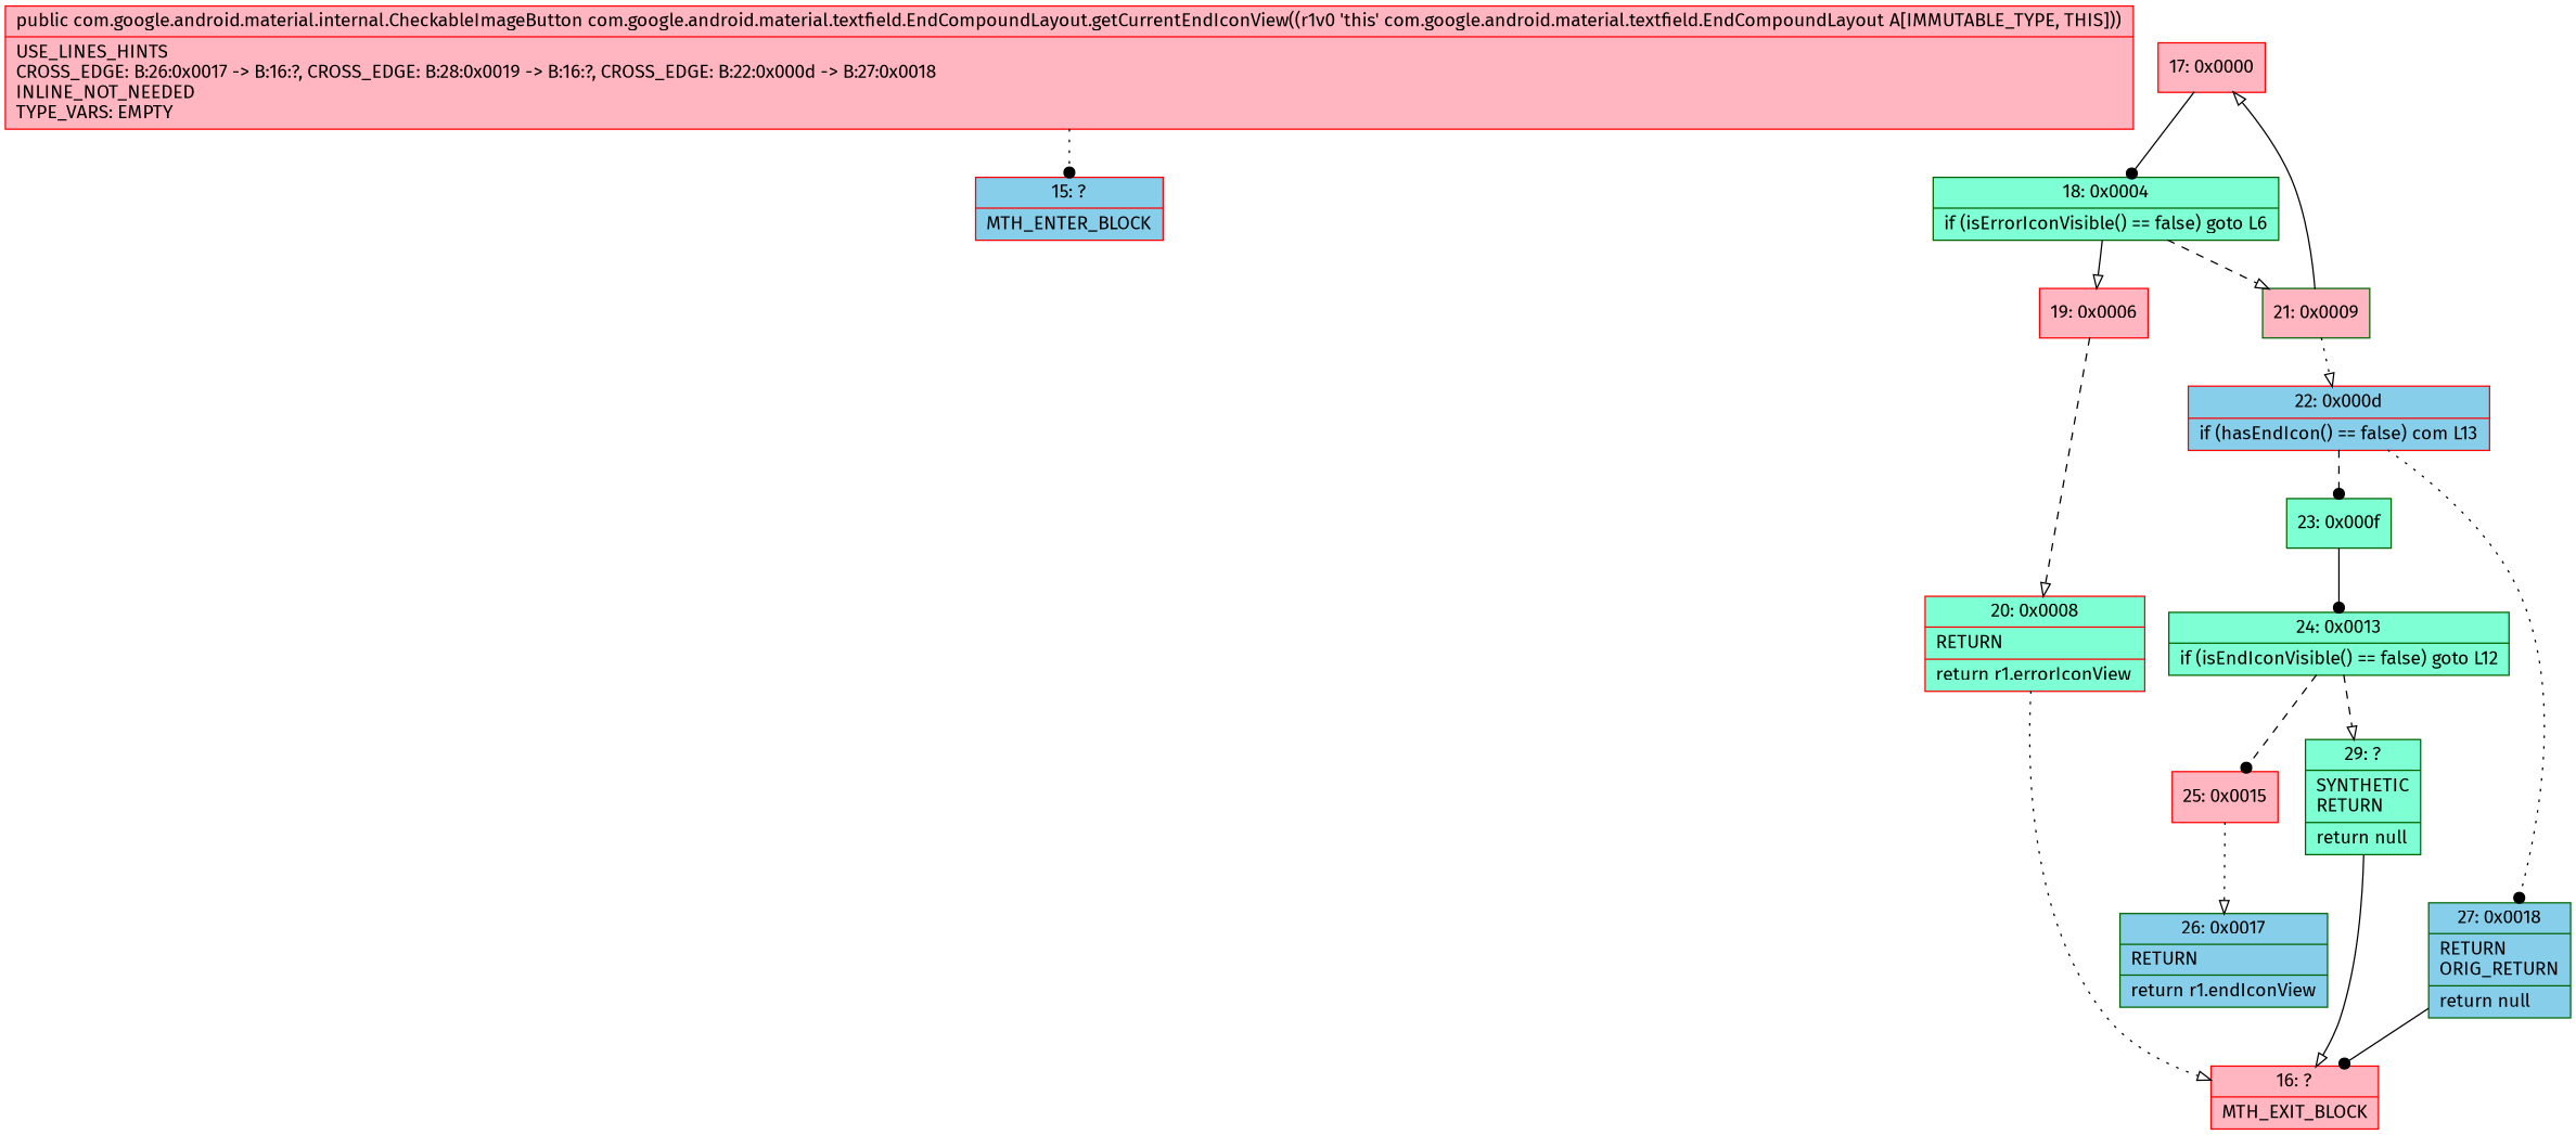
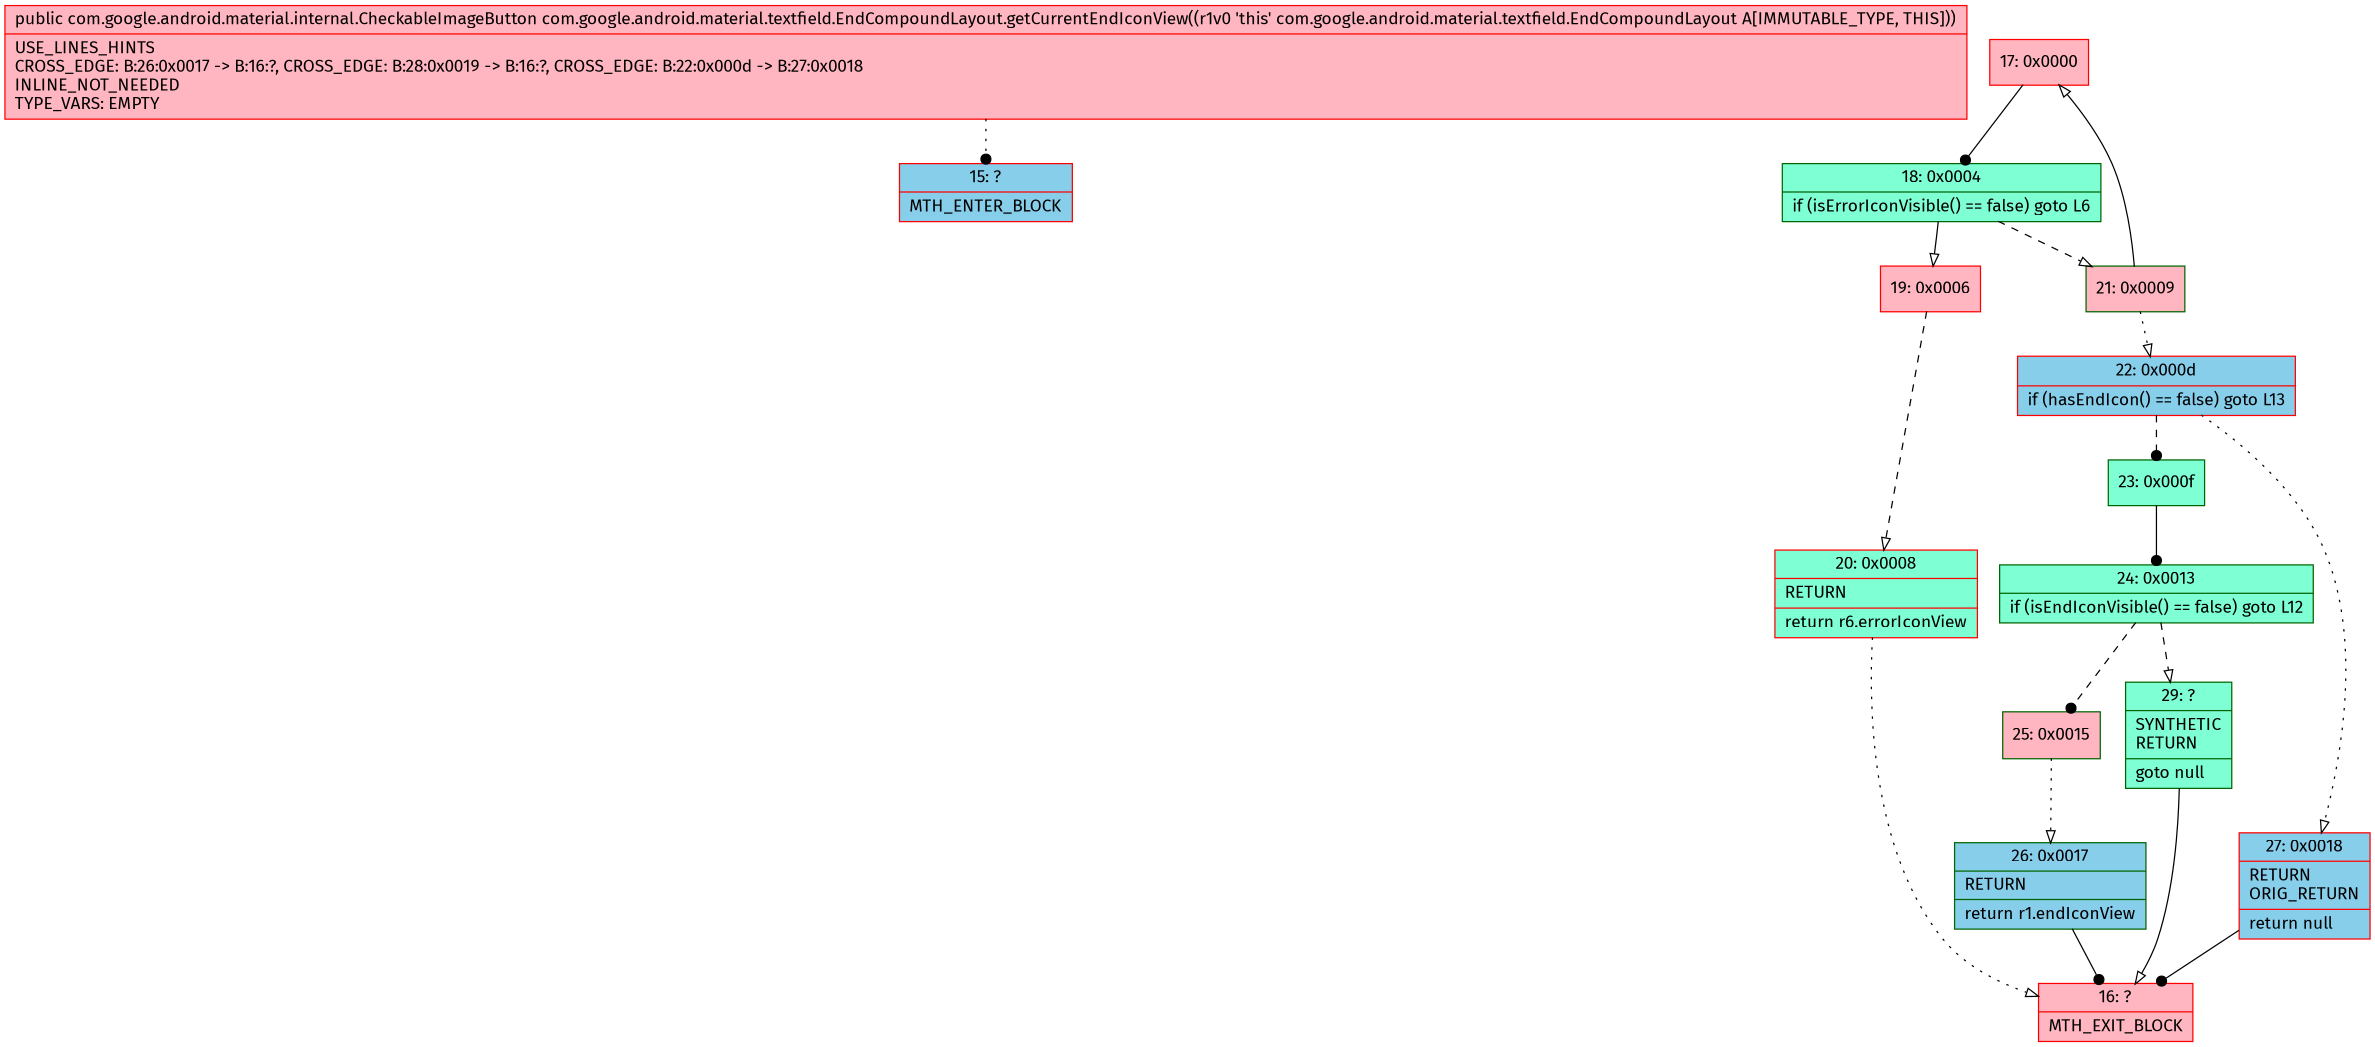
  digraph {
    fontname="Fira Sans"
    node [color=red fillcolor=lightpink fontname="Fira Sans" shape=record style=filled]
    edge [arrowhead=onormal fontname="Fira Sans" style=solid]
    n1 [fillcolor=skyblue label="{15\:\ ?|MTH_ENTER_BLOCK\l}"]
    n2 [label="{17\:\ 0x0000}"]
    n3 [color=darkgreen fillcolor=aquamarine label="{18\:\ 0x0004|if (isErrorIconVisible() == false) goto L6\l}"]
    n4 [label="{19\:\ 0x0006}"]
    n5 [color=darkgreen label="{21\:\ 0x0009}"]
-   n6 [fillcolor=aquamarine label="{20\:\ 0x0008|RETURN\l|return r1.errorIconView\l}"]
-   n7 [fillcolor=skyblue label="{22\:\ 0x000d|if (hasEndIcon() == false) com L13\l}"]
+   n6 [fillcolor=aquamarine label="{20\:\ 0x0008|RETURN\l|return r6.errorIconView\l}"]
+   n7 [fillcolor=skyblue label="{22\:\ 0x000d|if (hasEndIcon() == false) goto L13\l}"]
    n8 [label="{16\:\ ?|MTH_EXIT_BLOCK\l}"]
    n9 [color=darkgreen fillcolor=aquamarine label="{23\:\ 0x000f}"]
-   n10 [color=darkgreen fillcolor=skyblue label="{27\:\ 0x0018|RETURN\lORIG_RETURN\l|return null\l}"]
+   n10 [fillcolor=skyblue label="{27\:\ 0x0018|RETURN\lORIG_RETURN\l|return null\l}"]
    n11 [color=darkgreen fillcolor=aquamarine label="{24\:\ 0x0013|if (isEndIconVisible() == false) goto L12\l}"]
-   n12 [label="{25\:\ 0x0015}"]
-   n13 [color=darkgreen fillcolor=aquamarine label="{29\:\ ?|SYNTHETIC\lRETURN\l|return null\l}"]
+   n12 [color=darkgreen label="{25\:\ 0x0015}"]
+   n13 [color=darkgreen fillcolor=aquamarine label="{29\:\ ?|SYNTHETIC\lRETURN\l|goto null\l}"]
    n14 [color=darkgreen fillcolor=skyblue label="{26\:\ 0x0017|RETURN\l|return r1.endIconView\l}"]
    n15 [label="{public com.google.android.material.internal.CheckableImageButton com.google.android.material.textfield.EndCompoundLayout.getCurrentEndIconView((r1v0 'this' com.google.android.material.textfield.EndCompoundLayout A[IMMUTABLE_TYPE, THIS]))  | USE_LINES_HINTS\lCROSS_EDGE: B:26:0x0017 \-\> B:16:?, CROSS_EDGE: B:28:0x0019 \-\> B:16:?, CROSS_EDGE: B:22:0x000d \-\> B:27:0x0018\lINLINE_NOT_NEEDED\lTYPE_VARS: EMPTY\l}"]
    n2 -> n3 [arrowhead=dot]
    n3 -> n4
    n3 -> n5 [style=dashed]
    n4 -> n6 [style=dashed]
    n5 -> n2
    n5 -> n7 [style=dotted]
    n6 -> n8 [style=dotted]
    n7 -> n9 [arrowhead=dot style=dashed]
-   n7 -> n10 [arrowhead=dot style=dotted]
+   n7 -> n10 [style=dotted]
    n9 -> n11 [arrowhead=dot]
    n10 -> n8 [arrowhead=dot]
    n11 -> n12 [arrowhead=dot style=dashed]
    n11 -> n13 [style=dashed]
    n12 -> n14 [style=dotted]
    n13 -> n8
+   n14 -> n8 [arrowhead=dot]
    n15 -> n1 [arrowhead=dot style=dotted]
  }
